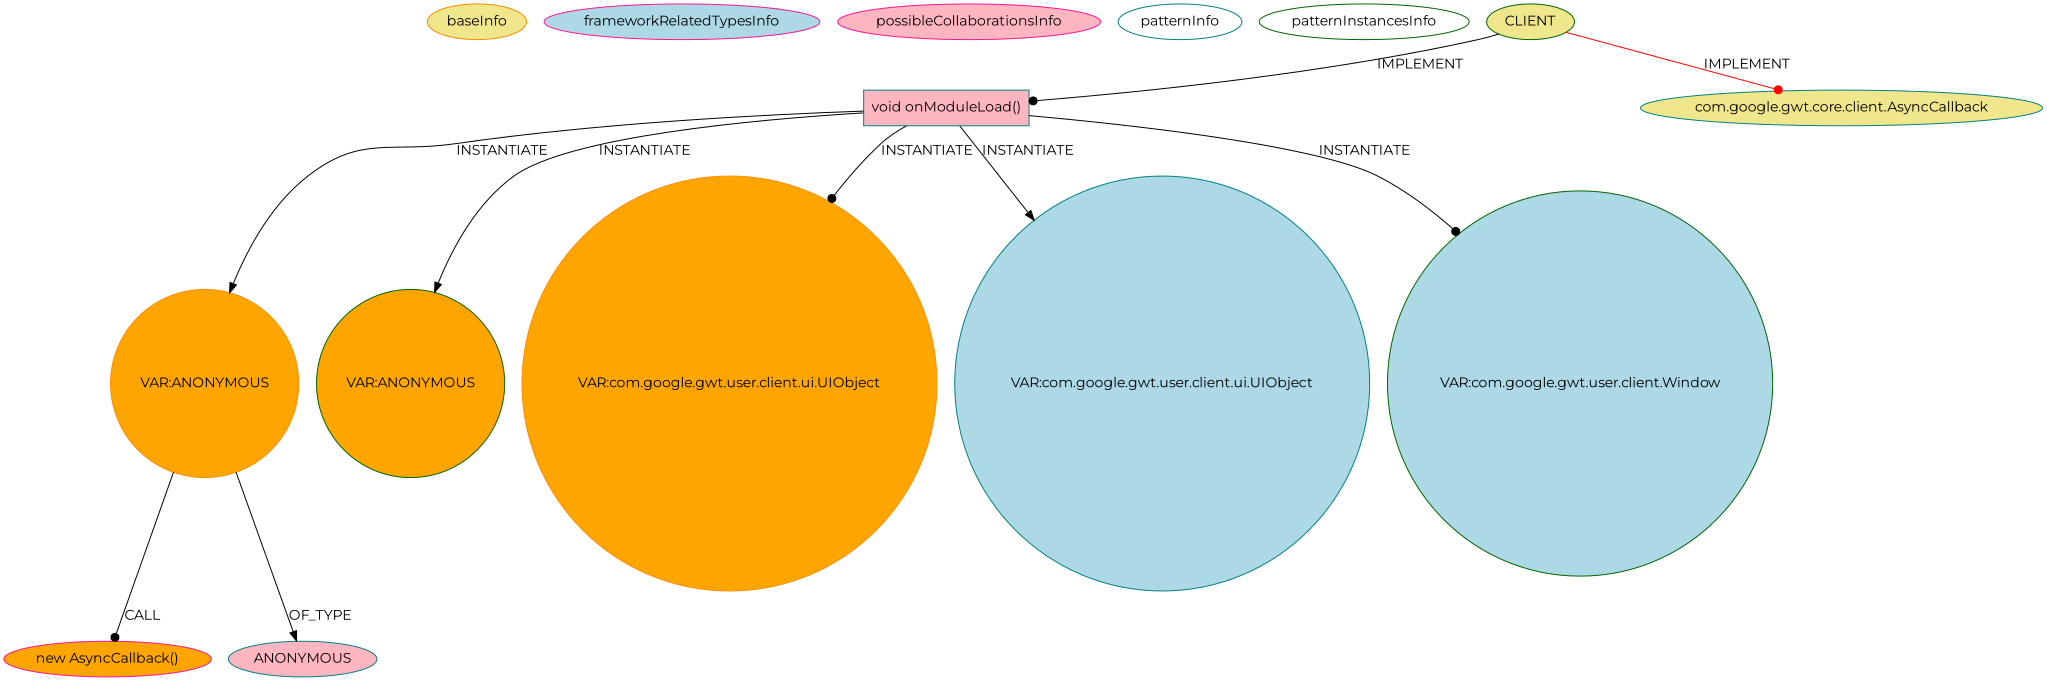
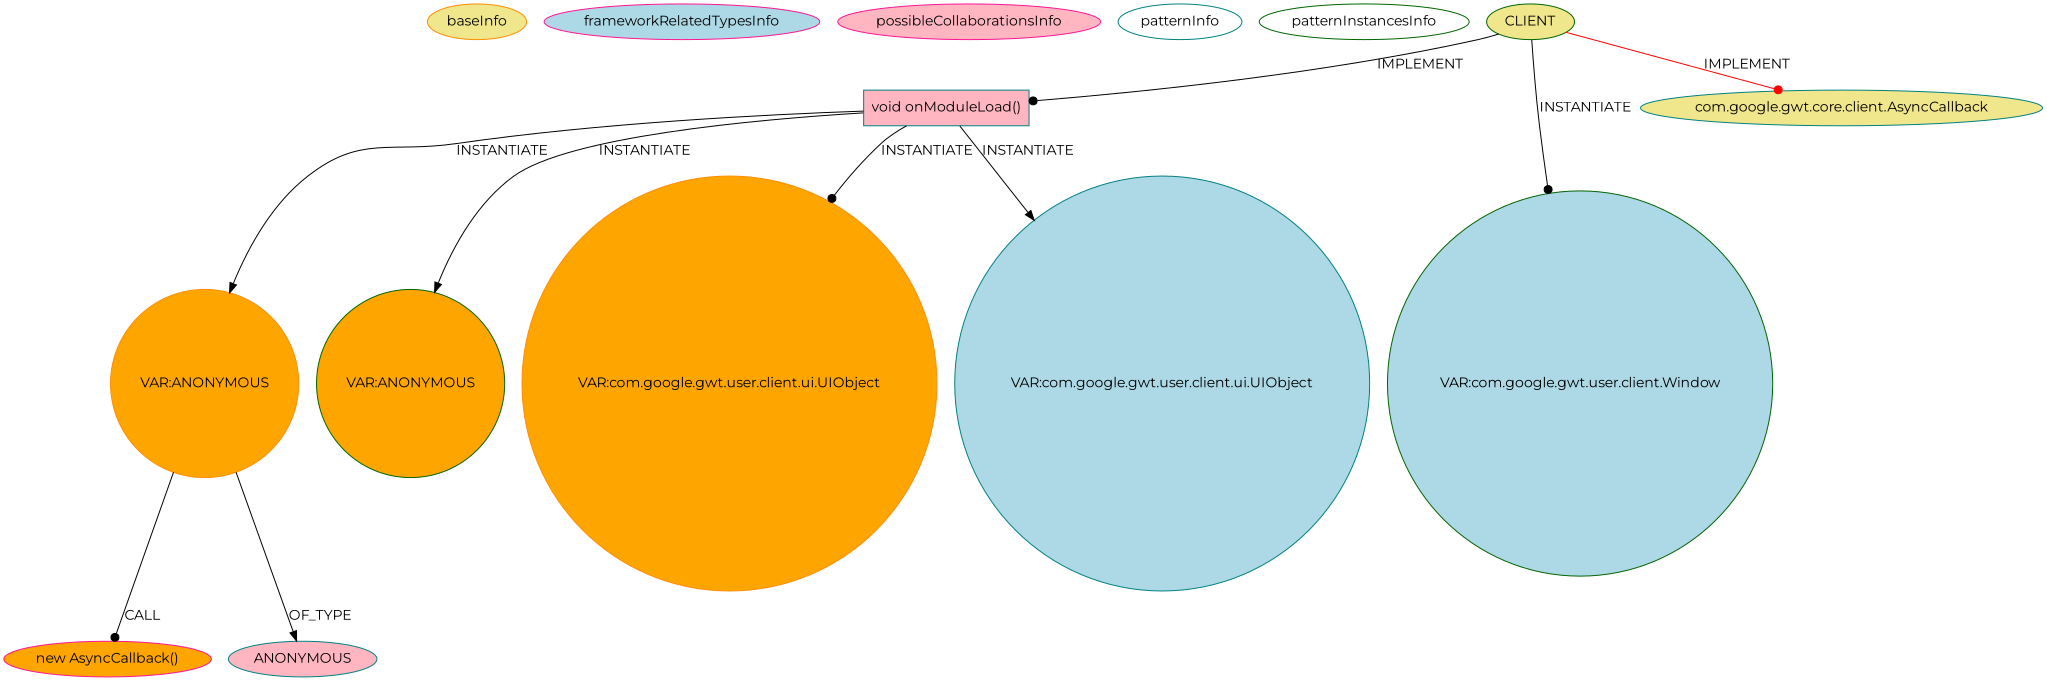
  digraph {
    fontname=Montserrat
    node [color=teal fillcolor=orange fontname=Montserrat style=filled isFrameworkType=false]
    edge [arrowhead=dot fontname=Montserrat]
    baseInfo [category=pattern color=darkorange fillcolor=khaki graphId=127 isAnonymous=false possibleRelation=false isFrameworkType=""]
    frameworkRelatedTypesInfo [0="com.google.gwt.core.client.EntryPoint" color=deeppink fillcolor=lightblue isFrameworkType=""]
    possibleCollaborationsInfo [color=deeppink fillcolor=lightpink isFrameworkType=""]
    patternInfo [fillcolor=white frequency=2.0 patternRootClient=0 isFrameworkType=""]
    patternInstancesInfo [0="Max-Hailperin-MessageBoard~/Max-Hailperin-MessageBoard/MessageBoard-master/MessageBoard/src/edu/gac/mcs270/messageboard/client/MessageBoard.java~MessageBoard~324" 1="MainMain-ChatCafeine~/MainMain-ChatCafeine/ChatCafeine-master/ChatCafeine/src/sources/client/vue/Core.java~Core~190" color=darkgreen fillcolor=white isFrameworkType=""]
    n6 [color=deeppink label="new AsyncCallback()" vertexType=CONSTRUCTOR_CALL]
    n7 [color=darkorange label="VAR:ANONYMOUS" shape=circle vertexType=VARIABLE_EXPRESION]
    n8 [fillcolor=lightpink label=ANONYMOUS vertexType=REFERENCE_ANONYMOUS_DECLARATION]
    n9 [fillcolor=lightpink label="void onModuleLoad()" shape=box vertexType=OVERRIDING_METHOD_DECLARATION]
    n10 [color=darkorange label="VAR:com.google.gwt.user.client.ui.UIObject" shape=circle vertexType=VARIABLE_EXPRESION]
    n11 [fillcolor=lightblue label="VAR:com.google.gwt.user.client.ui.UIObject" shape=circle vertexType=VARIABLE_EXPRESION]
    n12 [color=darkgreen fillcolor=lightblue label="VAR:com.google.gwt.user.client.Window" shape=circle vertexType=VARIABLE_EXPRESION]
    n13 [color=darkgreen label="VAR:ANONYMOUS" shape=circle vertexType=VARIABLE_EXPRESION]
    n14 [color=darkgreen fillcolor=khaki label=CLIENT vertexType=ROOT_CLIENT_CLASS_DECLARATION]
    n15 [fillcolor=khaki label="com.google.gwt.core.client.AsyncCallback" vertexType=FRAMEWORK_INTERFACE_TYPE]
    n7 -> n6 [label=CALL]
    n7 -> n8 [arrowhead=normal label=OF_TYPE]
    n9 -> n7 [arrowhead=normal label=INSTANTIATE]
    n9 -> n10 [label=INSTANTIATE]
    n9 -> n11 [arrowhead=normal label=INSTANTIATE]
-   n9 -> n12 [label=INSTANTIATE]
+   n14 -> n12 [label=INSTANTIATE]
    n9 -> n13 [arrowhead=normal label=INSTANTIATE]
    n14 -> n9 [label=IMPLEMENT]
    n14 -> n15 [color=red label=IMPLEMENT]
  }
